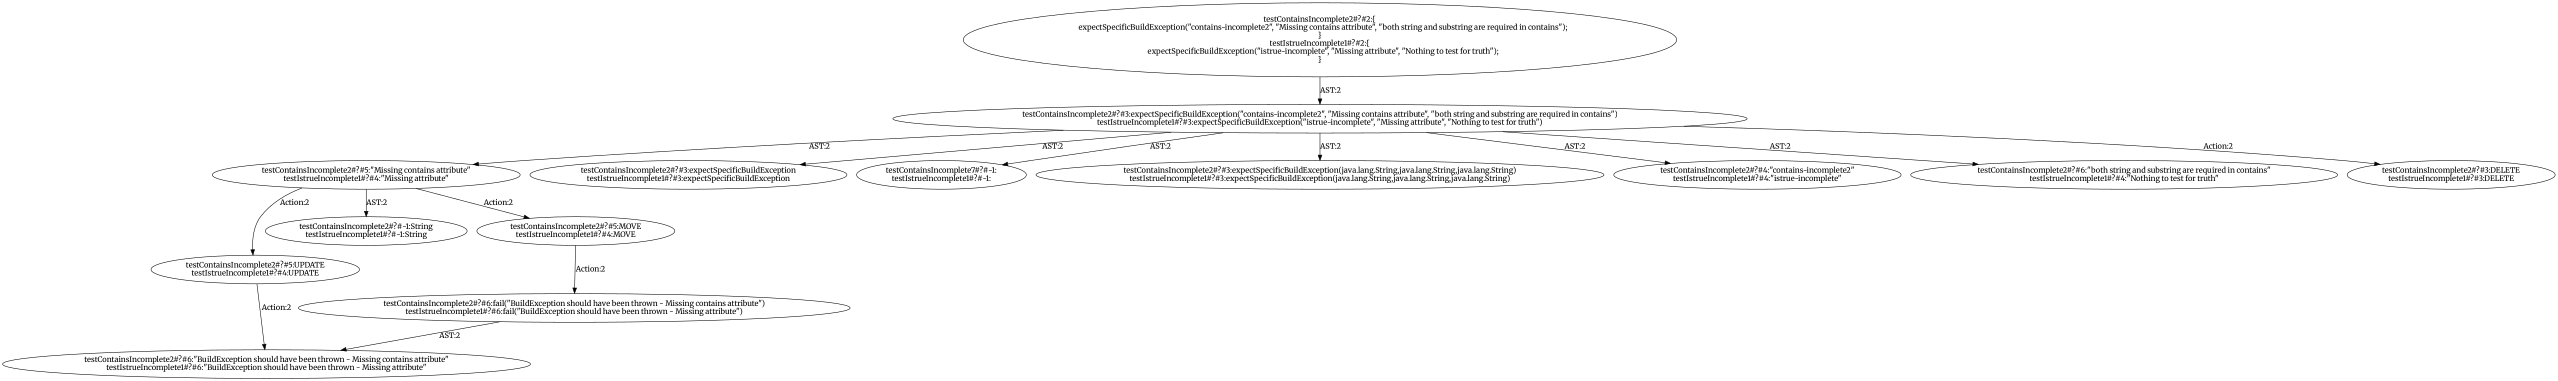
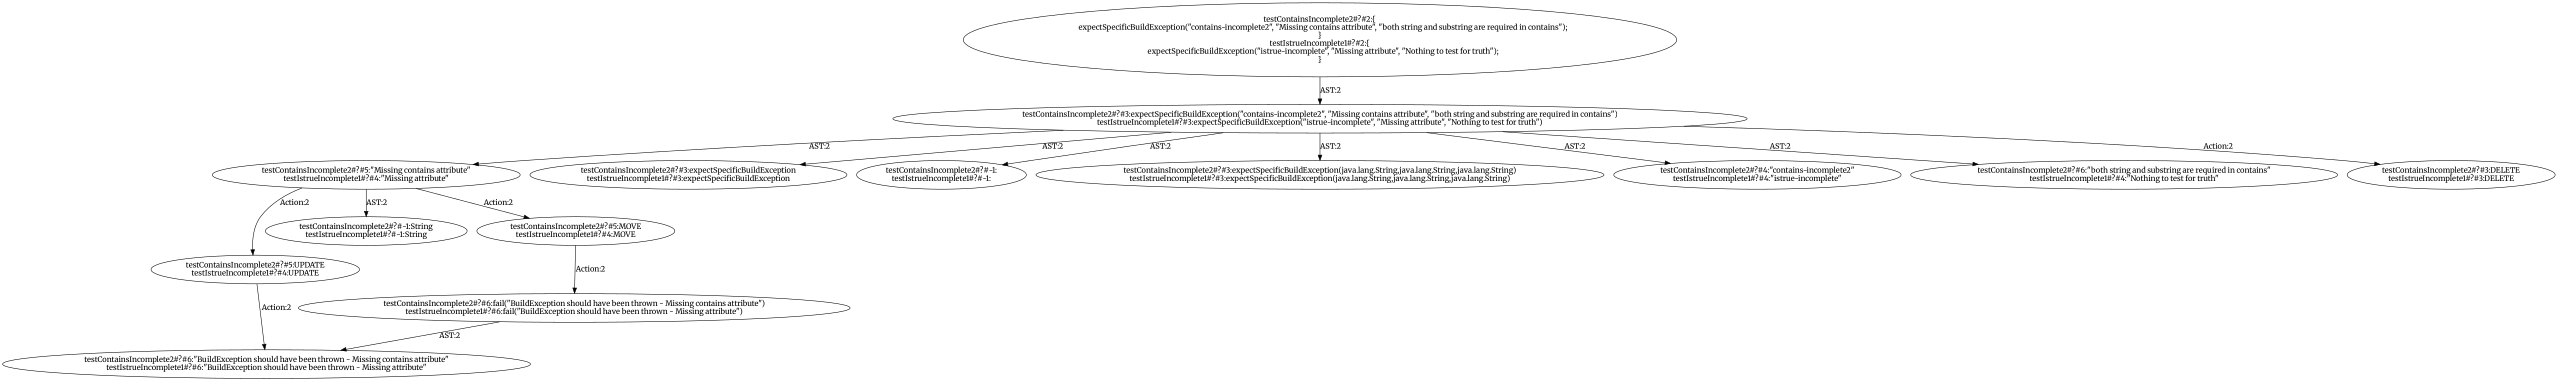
  digraph {
    fontname=Merriweather
    node [shape=ellipse fontname=Merriweather]
    edge [fontname=Merriweather]
    n1 [label="testContainsIncomplete2#?#5:UPDATE\ntestIstrueIncomplete1#?#4:UPDATE"]
    n2 [label="testContainsIncomplete2#?#6:\"BuildException should have been thrown - Missing contains attribute\"\ntestIstrueIncomplete1#?#6:\"BuildException should have been thrown - Missing attribute\""]
    n3 [label="testContainsIncomplete2#?#5:\"Missing contains attribute\"\ntestIstrueIncomplete1#?#4:\"Missing attribute\""]
    n4 [label="testContainsIncomplete2#?#-1:String\ntestIstrueIncomplete1#?#-1:String"]
    n5 [label="testContainsIncomplete2#?#5:MOVE\ntestIstrueIncomplete1#?#4:MOVE"]
    n6 [label="testContainsIncomplete2#?#3:expectSpecificBuildException(\"contains-incomplete2\", \"Missing contains attribute\", \"both string and substring are required in contains\")\ntestIstrueIncomplete1#?#3:expectSpecificBuildException(\"istrue-incomplete\", \"Missing attribute\", \"Nothing to test for truth\")"]
    n7 [label="testContainsIncomplete2#?#3:expectSpecificBuildException\ntestIstrueIncomplete1#?#3:expectSpecificBuildException"]
-   n8 [label="testContainsIncomplete7#?#-1:\ntestIstrueIncomplete1#?#-1:"]
+   n8 [label="testContainsIncomplete2#?#-1:\ntestIstrueIncomplete1#?#-1:"]
    n9 [label="testContainsIncomplete2#?#3:expectSpecificBuildException(java.lang.String,java.lang.String,java.lang.String)\ntestIstrueIncomplete1#?#3:expectSpecificBuildException(java.lang.String,java.lang.String,java.lang.String)"]
    n10 [label="testContainsIncomplete2#?#4:\"contains-incomplete2\"\ntestIstrueIncomplete1#?#4:\"istrue-incomplete\""]
    n11 [label="testContainsIncomplete2#?#6:\"both string and substring are required in contains\"\ntestIstrueIncomplete1#?#4:\"Nothing to test for truth\""]
    n12 [label="testContainsIncomplete2#?#3:DELETE\ntestIstrueIncomplete1#?#3:DELETE"]
    n13 [label="testContainsIncomplete2#?#2:\{\n    expectSpecificBuildException(\"contains-incomplete2\", \"Missing contains attribute\", \"both string and substring are required in contains\");\n\}\ntestIstrueIncomplete1#?#2:\{\n    expectSpecificBuildException(\"istrue-incomplete\", \"Missing attribute\", \"Nothing to test for truth\");\n\}"]
    n14 [label="testContainsIncomplete2#?#6:fail(\"BuildException should have been thrown - Missing contains attribute\")\ntestIstrueIncomplete1#?#6:fail(\"BuildException should have been thrown - Missing attribute\")"]
    n1 -> n2 [label="Action:2"]
    n3 -> n1 [label="Action:2"]
    n3 -> n4 [label="AST:2"]
    n3 -> n5 [label="Action:2"]
    n5 -> n14 [label="Action:2"]
    n6 -> n3 [label="AST:2"]
    n6 -> n7 [label="AST:2"]
    n6 -> n8 [label="AST:2"]
    n6 -> n9 [label="AST:2"]
    n6 -> n10 [label="AST:2"]
    n6 -> n11 [label="AST:2"]
    n6 -> n12 [label="Action:2"]
    n13 -> n6 [label="AST:2"]
    n14 -> n2 [label="AST:2"]
  }
